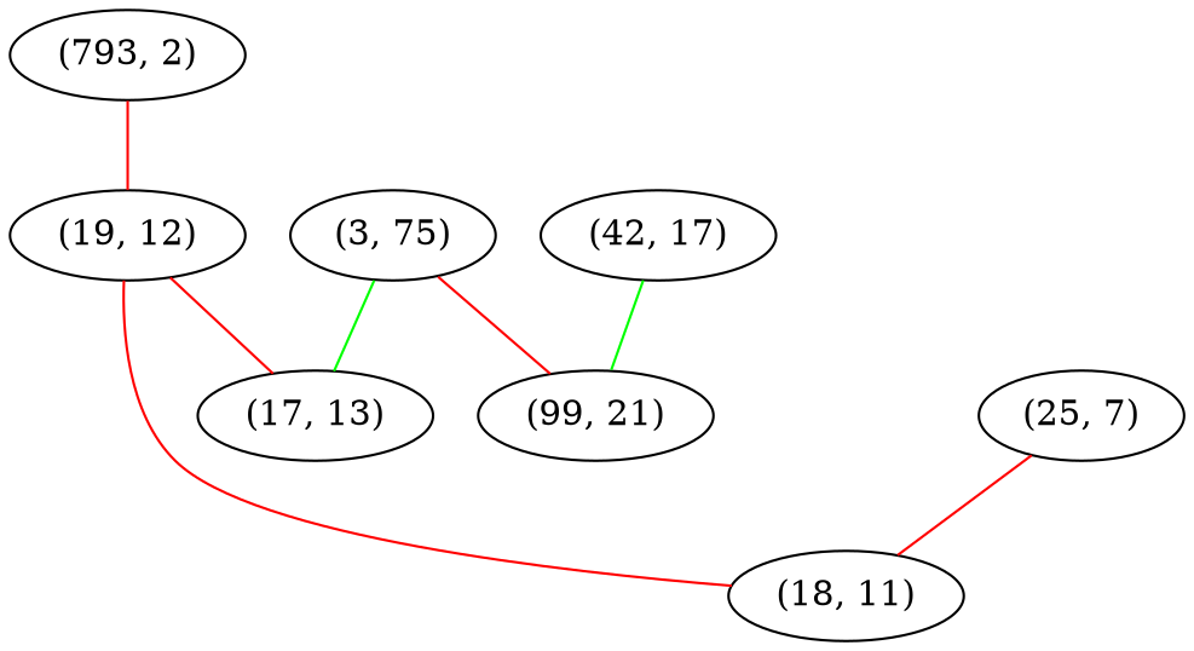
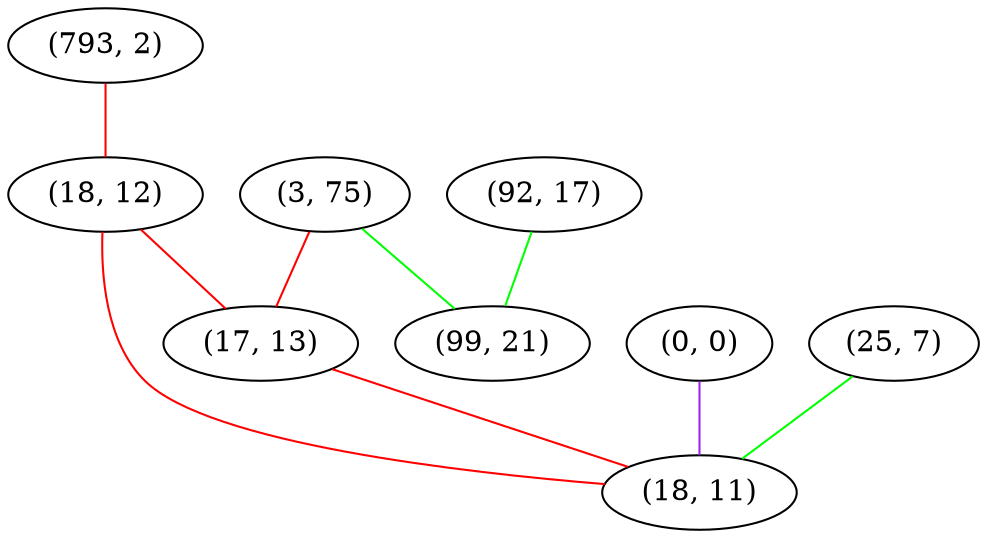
  graph {
    edge [color=red weight=1]
    n1 [label="(793, 2)"]
-   "(19, 12)"
+   "(19, 12)" [label="(18, 12)"]
    "(18, 11)"
    "(17, 13)"
-   "(92, 17)" [label="(42, 17)"]
+   "(0, 0)"
+   "(92, 17)"
    "(99, 21)"
    "(3, 75)"
    "(25, 7)"
    n1 -- "(19, 12)"
    "(19, 12)" -- "(18, 11)"
    "(19, 12)" -- "(17, 13)"
+   "(17, 13)" -- "(18, 11)"
+   "(0, 0)" -- "(18, 11)" [color=purple weight=4]
    "(92, 17)" -- "(99, 21)" [color=green weight=2]
-   "(3, 75)" -- "(17, 13)" [color=green]
-   "(3, 75)" -- "(99, 21)" [weight=2]
-   "(25, 7)" -- "(18, 11)"
+   "(3, 75)" -- "(17, 13)"
+   "(3, 75)" -- "(99, 21)" [color=green weight=2]
+   "(25, 7)" -- "(18, 11)" [color=green]
  }
